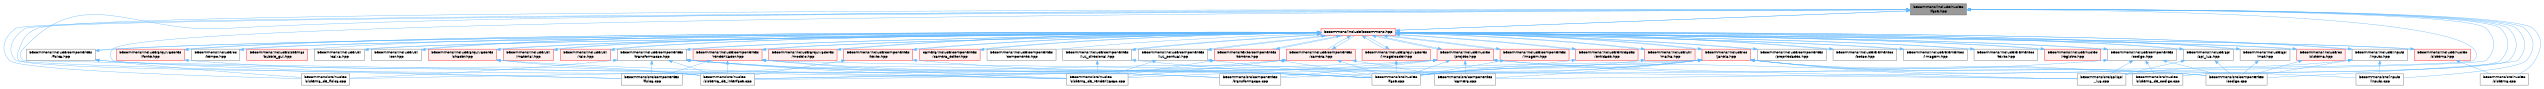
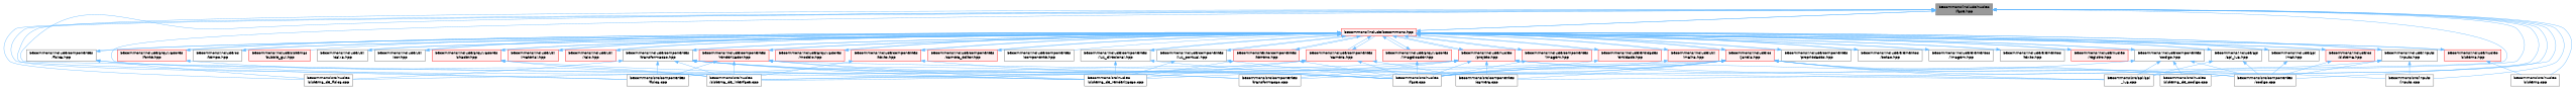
  digraph {
    node [color=grey40 fillcolor=white fontname=Helvetica fontsize=10 shape=box style=filled]
    edge [color=steelblue1 dir=back fontname=Helvetica fontsize=10 labelfontname=Helvetica labelfontsize=10 style=solid]
    n1 [color=gray40 fillcolor=grey60 fontcolor=black height=0.2 label="becommons/include/nucleo\l/fase.hpp" width=0.4]
    n2 [color=red fillcolor="#FFF0F0" height=0.2 label="becommons/include/becommons.hpp" width=0.4]
    n3 [height=0.2 label="becommons/src/api/api\l_lua.cpp" width=0.4]
    n4 [height=0.2 label="becommons/src/componentes\l/codigo.cpp" width=0.4]
    n5 [height=0.2 label="becommons/src/nucleo\l/sistema_de_interface.cpp" width=0.4]
    n6 [height=0.2 label="becommons/src/nucleo\l/fase.cpp" width=0.4]
    n7 [height=0.2 label="becommons/src/nucleo\l/sistema_de_renderizacao.cpp" width=0.4]
    n8 [height=0.2 label="becommons/src/componentes\l/camera.cpp" width=0.4]
    n9 [height=0.2 label="becommons/src/nucleo\l/sistema_de_codigo.cpp" width=0.4]
    n10 [height=0.2 label="becommons/src/componentes\l/fisica.cpp" width=0.4]
    n11 [height=0.2 label="becommons/src/nucleo\l/sistema_de_fisica.cpp" width=0.4]
    n12 [height=0.2 label="becommons/src/componentes\l/transformacao.cpp" width=0.4]
    n13 [height=0.2 label="becommons/src/inputs\l/inputs.cpp" width=0.4]
    n14 [height=0.2 label="becommons/src/nucleo\l/sistema.cpp" width=0.4]
    n15 [height=0.2 label="becommons/include/api\l/api_lua.hpp" width=0.4]
    n16 [height=0.2 label="becommons/include/api\l/mat.hpp" width=0.4]
    n17 [color=red fillcolor="#FFF0F0" height=0.2 label="becommons/include/arquivadores\l/fonte.hpp" width=0.4]
    n18 [color=red fillcolor="#FFF0F0" height=0.2 label="becommons/include/arquivadores\l/imageloader.hpp" width=0.4]
    n19 [color=red fillcolor="#FFF0F0" height=0.2 label="becommons/include/arquivadores\l/modelo.hpp" width=0.4]
    n20 [color=red fillcolor="#FFF0F0" height=0.2 label="becommons/include/arquivadores\l/shader.hpp" width=0.4]
    n21 [color=red fillcolor="#FFF0F0" height=0.2 label="becommons/include/componentes\l/camera.hpp" width=0.4]
-   n22 [color=red fillcolor="#FFF0F0" height=0.2 label="camera/include/componentes\l/camera_editor.hpp" width=0.4]
+   n22 [color=red fillcolor="#FFF0F0" height=0.2 label="becommons/include/componentes\l/camera_editor.hpp" width=0.4]
    n23 [height=0.2 label="becommons/include/componentes\l/codigo.hpp" width=0.4]
    n24 [height=0.2 label="becommons/include/componentes\l/componente.hpp" width=0.4]
    n25 [height=0.2 label="becommons/include/componentes\l/fisica.hpp" width=0.4]
    n26 [color=red fillcolor="#FFF0F0" height=0.2 label="becommons/include/componentes\l/imagem.hpp" width=0.4]
    n27 [height=0.2 label="becommons/include/componentes\l/luz_direcional.hpp" width=0.4]
    n28 [height=0.2 label="becommons/include/componentes\l/luz_pontual.hpp" width=0.4]
    n29 [height=0.2 label="becommons/include/componentes\l/propriedades.hpp" width=0.4]
    n30 [color=red fillcolor="#FFF0F0" height=0.2 label="becommons/include/componentes\l/renderizador.hpp" width=0.4]
    n31 [color=red fillcolor="#FFF0F0" height=0.2 label="becommons/texto/componentes\l/terreno.hpp" width=0.4]
    n32 [color=red fillcolor="#FFF0F0" height=0.2 label="becommons/include/componentes\l/texto.hpp" width=0.4]
    n33 [height=0.2 label="becommons/include/componentes\l/transformacao.hpp" width=0.4]
    n34 [height=0.2 label="becommons/include/elementos\l/botao.hpp" width=0.4]
    n35 [height=0.2 label="becommons/include/elementos\l/imagem.hpp" width=0.4]
    n36 [height=0.2 label="becommons/include/elementos\l/texto.hpp" width=0.4]
    n37 [color=red fillcolor="#FFF0F0" height=0.2 label="becommons/include/entidades\l/entidade.hpp" width=0.4]
    n38 [height=0.2 label="becommons/include/inputs\l/inputs.hpp" width=0.4]
    n39 [color=red fillcolor="#FFF0F0" height=0.2 label="becommons/include/nucleo\l/projeto.hpp" width=0.4]
    n40 [color=red fillcolor="#FFF0F0" height=0.2 label="becommons/include/nucleo\l/registro.hpp" width=0.4]
    n41 [color=red fillcolor="#FFF0F0" height=0.2 label="becommons/include/nucleo\l/sistema.hpp" width=0.4]
    n42 [color=red fillcolor="#FFF0F0" height=0.2 label="becommons/include/os\l/janela.hpp" width=0.4]
    n43 [color=red fillcolor="#FFF0F0" height=0.2 label="becommons/include/os\l/sistema.hpp" width=0.4]
    n44 [height=0.2 label="becommons/include/os\l/tempo.hpp" width=0.4]
    n45 [color=red fillcolor="#FFF0F0" height=0.2 label="becommons/include/sistemas\l/bubble_gui.hpp" width=0.4]
    n46 [height=0.2 label="becommons/include/util\l/caixa.hpp" width=0.4]
    n47 [height=0.2 label="becommons/include/util\l/cor.hpp" width=0.4]
    n48 [color=red fillcolor="#FFF0F0" height=0.2 label="becommons/include/util\l/malha.hpp" width=0.4]
    n49 [color=red fillcolor="#FFF0F0" height=0.2 label="becommons/include/util\l/material.hpp" width=0.4]
    n50 [color=red fillcolor="#FFF0F0" height=0.2 label="becommons/include/util\l/raio.hpp" width=0.4]
    n1 -> n2
    n1 -> n3
    n1 -> n4
    n1 -> n5
    n1 -> n6
    n1 -> n7
    n1 -> n8
    n1 -> n9
    n1 -> n10
    n1 -> n11
    n1 -> n12
    n1 -> n13
    n1 -> n14
    n2 -> n1
    n2 -> n15
    n2 -> n16
    n2 -> n17
    n2 -> n18
    n2 -> n19
    n2 -> n20
    n2 -> n21
    n2 -> n22
    n2 -> n23
    n2 -> n24
    n2 -> n25
    n2 -> n26
    n2 -> n27
    n2 -> n28
    n2 -> n29
    n2 -> n30
    n2 -> n31
    n2 -> n32
    n2 -> n33
    n2 -> n34
    n2 -> n35
    n2 -> n36
    n2 -> n37
    n2 -> n38
    n2 -> n39
    n2 -> n40
    n2 -> n41
    n2 -> n42
    n2 -> n43
    n2 -> n44
    n2 -> n45
    n2 -> n46
    n2 -> n47
    n2 -> n48
    n2 -> n49
    n2 -> n50
    n15 -> n2
    n15 -> n3
    n15 -> n4
    n16 -> n2
    n16 -> n4
    n17 -> n2
    n17 -> n5
    n18 -> n2
    n18 -> n6
    n19 -> n2
    n20 -> n2
    n20 -> n5
    n20 -> n7
    n21 -> n2
    n21 -> n5
    n21 -> n6
    n21 -> n7
    n21 -> n8
    n22 -> n2
    n23 -> n2
    n23 -> n3
    n23 -> n4
    n23 -> n6
    n23 -> n9
    n25 -> n2
    n25 -> n10
    n25 -> n11
    n26 -> n2
    n26 -> n6
    n27 -> n2
    n27 -> n6
    n27 -> n7
    n28 -> n2
    n28 -> n6
    n28 -> n7
    n29 -> n2
    n30 -> n2
    n30 -> n3
    n30 -> n5
    n30 -> n6
    n30 -> n7
    n30 -> n10
    n31 -> n2
    n31 -> n6
    n31 -> n7
    n32 -> n2
    n32 -> n5
    n32 -> n6
    n33 -> n2
    n33 -> n5
    n33 -> n6
    n33 -> n7
    n33 -> n8
    n33 -> n10
    n33 -> n11
    n33 -> n12
    n34 -> n2
    n35 -> n2
    n36 -> n2
    n37 -> n2
    n37 -> n6
    n38 -> n2
    n38 -> n3
    n38 -> n4
    n38 -> n13
    n39 -> n2
    n39 -> n3
    n39 -> n4
    n39 -> n5
    n39 -> n6
    n39 -> n8
    n39 -> n10
    n39 -> n12
    n40 -> n2
    n41 -> n2
    n41 -> n14
    n42 -> n2
    n42 -> n3
    n42 -> n4
    n42 -> n5
    n42 -> n6
    n42 -> n7
    n42 -> n8
    n42 -> n9
    n42 -> n11
    n42 -> n12
    n42 -> n13
    n43 -> n2
    n43 -> n4
    n44 -> n2
    n46 -> n2
    n47 -> n2
    n48 -> n2
    n48 -> n6
    n49 -> n2
    n50 -> n2
  }
